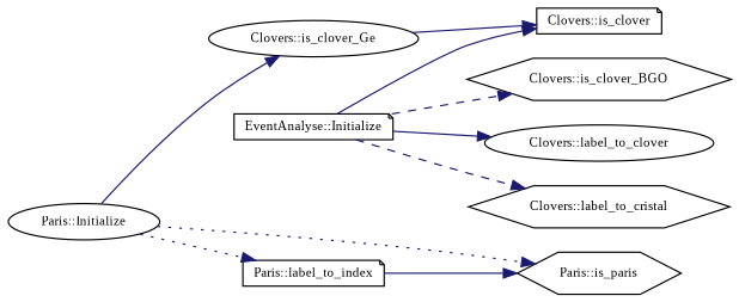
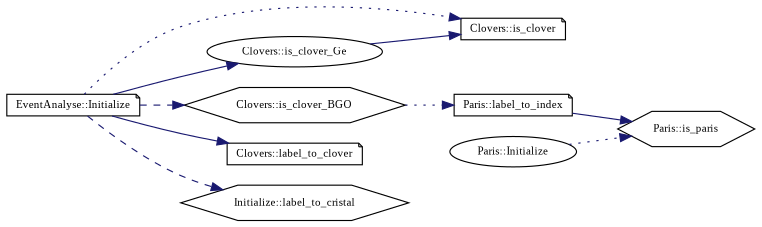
  digraph {
    fontname="Liberation Serif"
    rankdir=LR
    node [color=black fillcolor=white fontname="Liberation Serif" fontsize=10 shape=note style=filled]
    edge [color=midnightblue fontname="Liberation Serif" fontsize=10 labelfontname=Helvetica labelfontsize=10 style=solid]
    n1 [height=0.2 label="EventAnalyse::Initialize" width=0.4]
    n2 [height=0.2 label="Clovers::is_clover" width=0.4]
    n3 [height=0.2 label="Clovers::is_clover_BGO" shape=hexagon width=0.4]
    n4 [height=0.2 label="Clovers::is_clover_Ge" shape=ellipse width=0.4]
-   n5 [height=0.2 label="Clovers::label_to_clover" shape=ellipse width=0.4]
-   n6 [height=0.2 label="Clovers::label_to_cristal" shape=hexagon width=0.4]
+   n5 [height=0.2 label="Clovers::label_to_clover" width=0.4]
+   n6 [height=0.2 label="Initialize::label_to_cristal" shape=hexagon width=0.4]
    n7 [height=0.2 label="Paris::Initialize" shape=ellipse width=0.4]
    n8 [height=0.2 label="Paris::is_paris" shape=hexagon width=0.4]
    n9 [height=0.2 label="Paris::label_to_index" width=0.4]
-   n1 -> n2
+   n1 -> n2 [style=dotted]
    n1 -> n3 [style=dashed]
-   n7 -> n4
+   n1 -> n4
    n1 -> n5
    n1 -> n6 [style=dashed]
    n4 -> n2
    n7 -> n8 [style=dotted]
-   n7 -> n9 [style=dotted]
+   n3 -> n9 [style=dotted]
    n9 -> n8
  }
